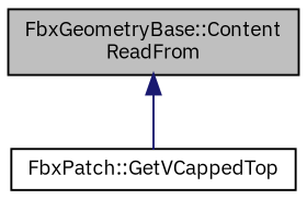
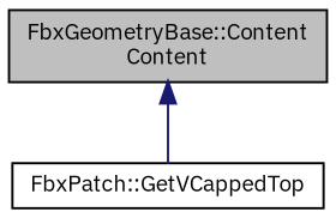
  digraph {
    rankdir=TB
    fontname="IBM Plex Sans"
    node [color=black fontname="IBM Plex Sans" fontsize=10 shape=record style=filled]
-   n1 [fillcolor=grey75 fontcolor=black height=0.2 label="FbxGeometryBase::Content\lReadFrom" width=0.4]
+   n1 [fillcolor=grey75 fontcolor=black height=0.2 label="FbxGeometryBase::Content\lContent" width=0.4]
    n2 [fillcolor=white height=0.2 label="FbxPatch::GetVCappedTop" width=0.4]
    n1 -> n2 [color=midnightblue dir=back fontname="IBM Plex Sans" fontsize=10 labelfontname=Helvetica labelfontsize=10 style=solid]
  }
